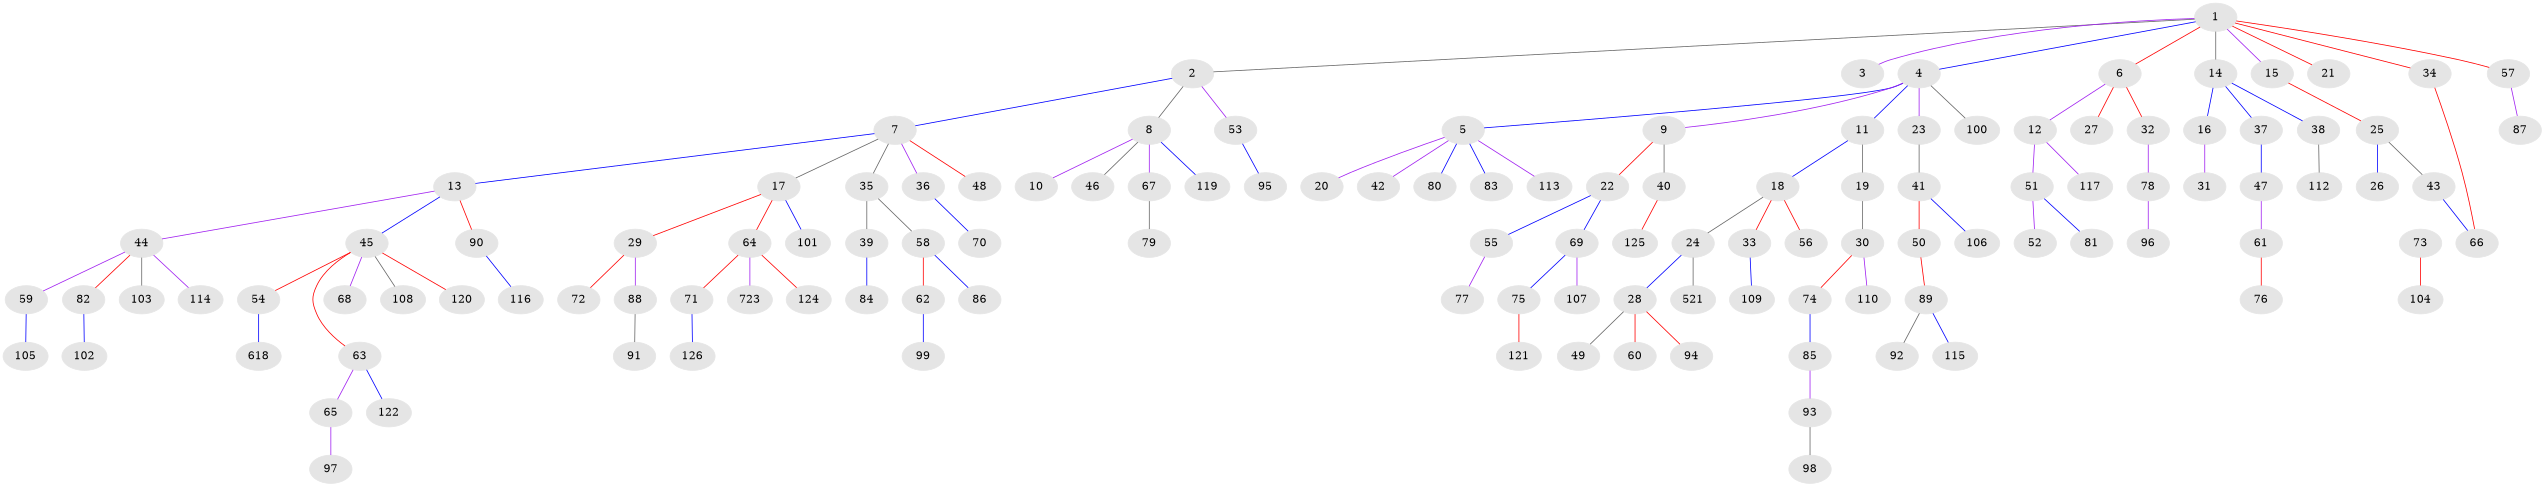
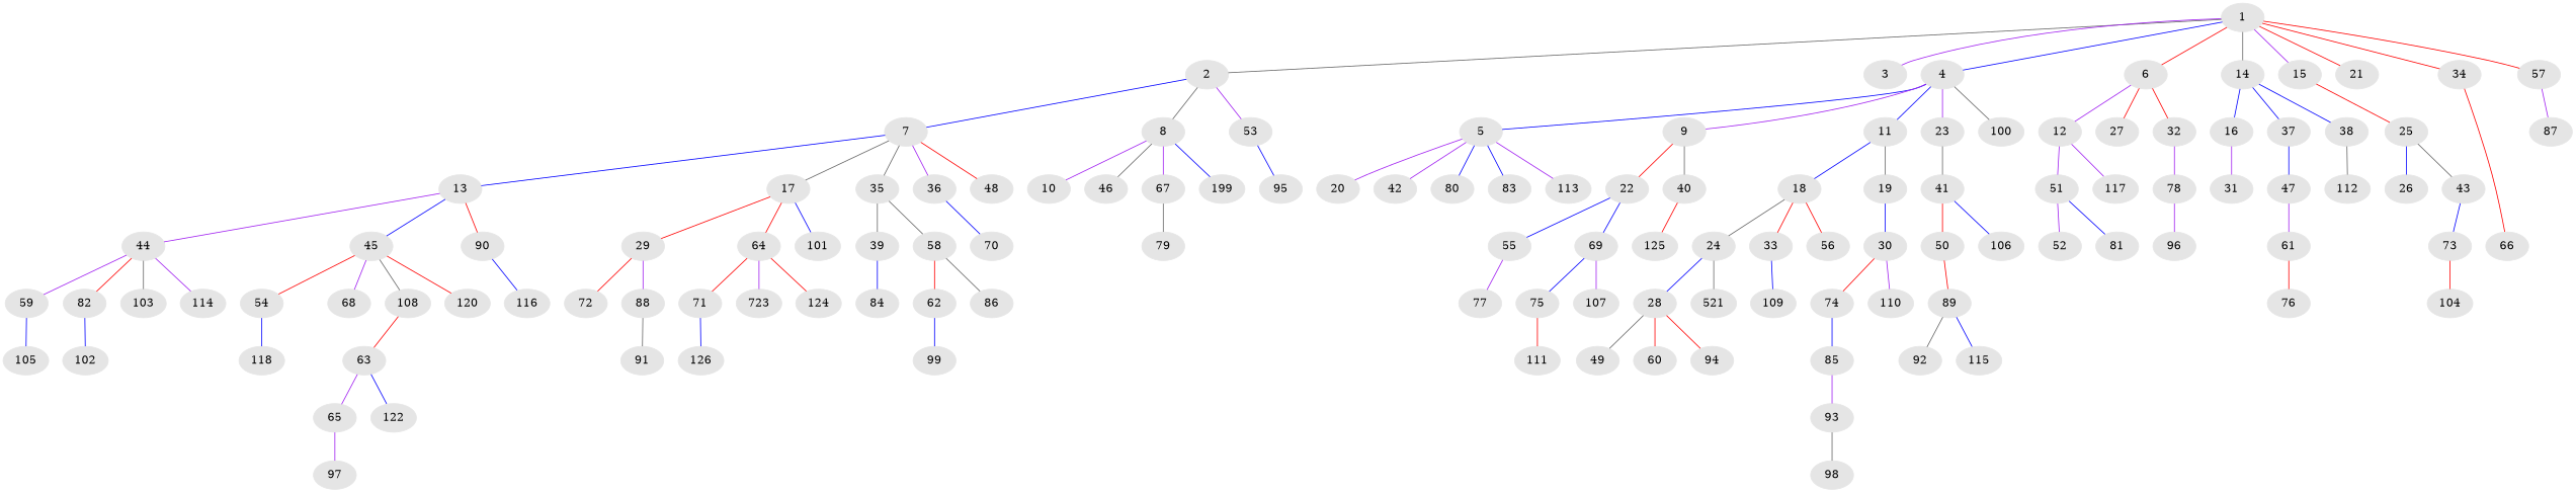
  graph {
    node [color=gray90 style=filled]
    edge [color=blue]
    1
    2
    3
    4
    6
    14
    15
    21
    34
    57
    7
    8
    53
    5
    9
    11
    23
    100
    12
    27
    32
    16
    37
    38
    25
    66
    87
    13
    17
    35
    36
    48
    10
    46
    67
-   119
+   119 [label=199]
    95
    20
    42
    80
    83
    113
    22
    40
    18
    19
    41
    51
    117
    78
    44
    45
    90
    29
    64
    101
    39
    58
    70
    79
    55
    69
    125
    24
    33
    56
    30
    52
    81
    59
    82
    103
    114
    54
    63
    68
    108
    120
    116
    31
    47
    112
    26
    43
    72
    88
    71
    n88 [label=723]
    124
    28
    n91 [label=521]
    109
    74
    110
    77
    75
    107
    50
    106
    49
    60
    94
    73
    91
    85
    96
    84
    62
    86
    61
    89
    104
    105
    102
-   118 [label=618]
+   118
    65
    122
    76
    92
    115
    99
    97
    126
-   111 [label=121]
+   111
    93
    98
    1 -- 2 [color=gray40]
    1 -- 3 [color=purple]
    1 -- 4
    1 -- 6 [color=red]
    1 -- 14 [color=gray40]
    1 -- 15 [color=purple]
    1 -- 21 [color=red]
    1 -- 34 [color=red]
    1 -- 57 [color=red]
    2 -- 7
    2 -- 8 [color=gray40]
    2 -- 53 [color=purple]
    4 -- 5
    4 -- 9 [color=purple]
    4 -- 11
    4 -- 23 [color=purple]
    4 -- 100 [color=gray40]
    6 -- 12 [color=purple]
    6 -- 27 [color=red]
    6 -- 32 [color=red]
    14 -- 16
    14 -- 37
    14 -- 38
    15 -- 25 [color=red]
    34 -- 66 [color=red]
    57 -- 87 [color=purple]
    7 -- 13
    7 -- 17 [color=gray40]
    7 -- 35 [color=gray40]
    7 -- 36 [color=purple]
    7 -- 48 [color=red]
    8 -- 10 [color=purple]
    8 -- 46 [color=gray40]
    8 -- 67 [color=purple]
    8 -- 119
    53 -- 95
    5 -- 20 [color=purple]
    5 -- 42 [color=purple]
    5 -- 80
    5 -- 83
    5 -- 113 [color=purple]
    9 -- 22 [color=red]
    9 -- 40 [color=gray40]
    11 -- 18
    11 -- 19 [color=gray40]
    23 -- 41 [color=gray40]
    12 -- 51 [color=purple]
    12 -- 117 [color=purple]
    32 -- 78 [color=purple]
    16 -- 31 [color=purple]
    37 -- 47
    38 -- 112 [color=gray40]
    25 -- 26
    25 -- 43 [color=gray40]
    13 -- 44 [color=purple]
    13 -- 45
    13 -- 90 [color=red]
    17 -- 29 [color=red]
    17 -- 64 [color=red]
    17 -- 101
    35 -- 39 [color=gray40]
    35 -- 58 [color=gray40]
    36 -- 70
    67 -- 79 [color=gray40]
    22 -- 55
    22 -- 69
    40 -- 125 [color=red]
    18 -- 24 [color=gray40]
    18 -- 33 [color=red]
    18 -- 56 [color=red]
-   19 -- 30 [color=gray40]
+   19 -- 30
    41 -- 50 [color=red]
    41 -- 106
    51 -- 52 [color=purple]
    51 -- 81
    78 -- 96 [color=purple]
    44 -- 59 [color=purple]
    44 -- 82 [color=red]
    44 -- 103 [color=gray40]
    44 -- 114 [color=purple]
    45 -- 54 [color=red]
-   45 -- 63 [color=red]
+   108 -- 63 [color=red]
    45 -- 68 [color=purple]
    45 -- 108 [color=gray40]
    45 -- 120 [color=red]
    90 -- 116
    29 -- 72 [color=red]
    29 -- 88 [color=purple]
    64 -- 71 [color=red]
    64 -- n88 [color=purple]
    64 -- 124 [color=red]
    39 -- 84
    58 -- 62 [color=red]
-   58 -- 86
+   58 -- 86 [color=gray40]
    55 -- 77 [color=purple]
    69 -- 75
    69 -- 107 [color=purple]
    24 -- 28
    24 -- n91 [color=gray40]
    33 -- 109
    30 -- 74 [color=red]
    30 -- 110 [color=purple]
    59 -- 105
    82 -- 102
    54 -- 118
    63 -- 65 [color=purple]
    63 -- 122
    47 -- 61 [color=purple]
-   43 -- 66
+   43 -- 73
    88 -- 91 [color=gray40]
    71 -- 126
    28 -- 49 [color=gray40]
    28 -- 60 [color=red]
    28 -- 94 [color=red]
    74 -- 85
    75 -- 111 [color=red]
    50 -- 89 [color=red]
    73 -- 104 [color=red]
    85 -- 93 [color=purple]
    62 -- 99
    61 -- 76 [color=red]
    89 -- 92 [color=gray40]
    89 -- 115
    65 -- 97 [color=purple]
    93 -- 98 [color=gray40]
  }
